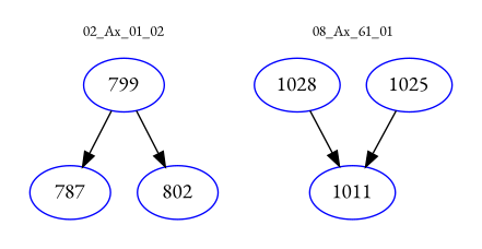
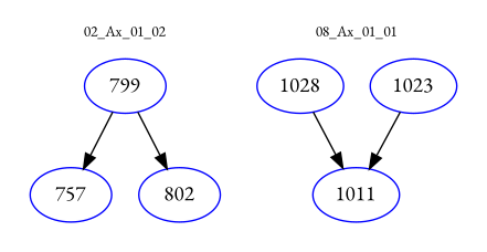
  digraph {
    fontname="EB Garamond"
    node [color=blue fontname="EB Garamond"]
    edge [color=black fontname="EB Garamond"]
    n1 [label=799]
-   n2 [label=787]
+   n2 [label=757]
    n3 [label=802]
-   n4 [label=1025]
+   n4 [label=1023]
    n5 [label=1011]
    n6 [label=1028]
    subgraph cluster_1 {
      color=white
      fontsize=10
      label="02_Ax_01_02"
      n1
      n2
      n3
    }
    subgraph cluster_2 {
      color=white
      fontsize=10
-     label="08_Ax_61_01"
+     label="08_Ax_01_01"
      n4
      n5
      n6
    }
    n1 -> n2
    n1 -> n3
    n4 -> n5
    n6 -> n5
  }
